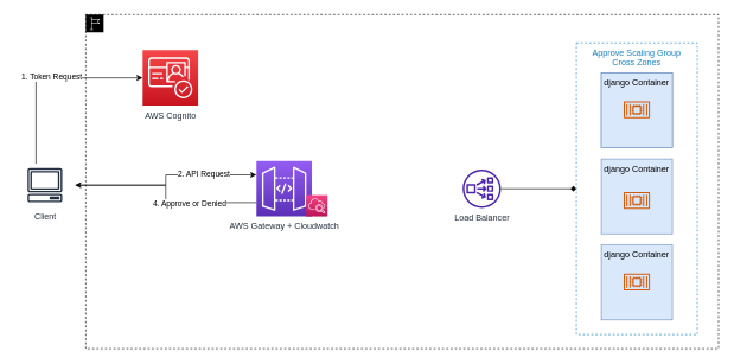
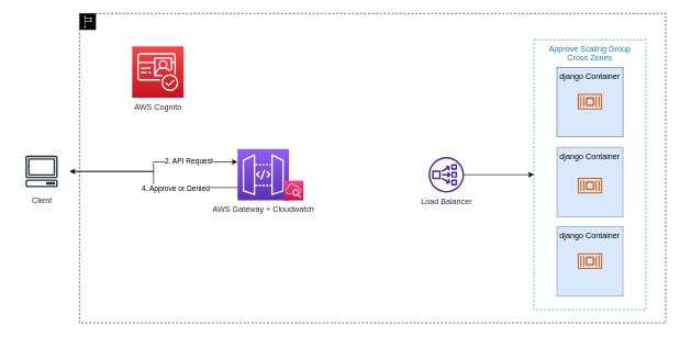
  <mxCell id="0" />
  <mxCell id="1" parent="0" />
  <mxCell id="2" value="" style="points=[[0,0],[0.25,0],[0.5,0],[0.75,0],[1,0],[1,0.25],[1,0.5],[1,0.75],[1,1],[0.75,1],[0.5,1],[0.25,1],[0,1],[0,0.75],[0,0.5],[0,0.25]];outlineConnect=0;html=1;whiteSpace=wrap;fontSize=12;fontStyle=0;container=1;pointerEvents=0;collapsible=0;recursiveResize=0;shape=mxgraph.aws4.group;grIcon=mxgraph.aws4.group_region;verticalAlign=top;align=left;spacingLeft=30;dashed=1;labelBackgroundColor=none;" parent="1" vertex="1"><mxGeometry x="120" y="20" width="890" height="470" as="geometry" /></mxCell>
  <mxCell id="3" value="Load Balancer" style="sketch=0;outlineConnect=0;fontColor=#232F3E;gradientColor=none;fillColor=#4D27AA;strokeColor=none;dashed=0;verticalLabelPosition=bottom;verticalAlign=top;align=center;html=1;fontSize=12;fontStyle=0;aspect=fixed;pointerEvents=1;shape=mxgraph.aws4.network_load_balancer;" parent="2" vertex="1"><mxGeometry x="530" y="218" width="54" height="54" as="geometry" /></mxCell>
  <mxCell id="4" value="AWS Gateway + Cloudwatch" style="sketch=0;points=[[0,0,0],[0.25,0,0],[0.5,0,0],[0.75,0,0],[1,0,0],[0,1,0],[0.25,1,0],[0.5,1,0],[0.75,1,0],[1,1,0],[0,0.25,0],[0,0.5,0],[0,0.75,0],[1,0.25,0],[1,0.5,0],[1,0.75,0]];outlineConnect=0;fontColor=#232F3E;gradientColor=#945DF2;gradientDirection=north;fillColor=#5A30B5;strokeColor=#ffffff;dashed=0;verticalLabelPosition=bottom;verticalAlign=top;align=center;html=1;fontSize=12;fontStyle=0;aspect=fixed;shape=mxgraph.aws4.resourceIcon;resIcon=mxgraph.aws4.api_gateway;" parent="2" vertex="1"><mxGeometry x="240" y="206" width="78" height="78" as="geometry" /></mxCell>
  <mxCell id="5" value="AWS Cognito" style="sketch=0;points=[[0,0,0],[0.25,0,0],[0.5,0,0],[0.75,0,0],[1,0,0],[0,1,0],[0.25,1,0],[0.5,1,0],[0.75,1,0],[1,1,0],[0,0.25,0],[0,0.5,0],[0,0.75,0],[1,0.25,0],[1,0.5,0],[1,0.75,0]];outlineConnect=0;fontColor=#232F3E;gradientColor=#F54749;gradientDirection=north;fillColor=#C7131F;strokeColor=#ffffff;dashed=0;verticalLabelPosition=bottom;verticalAlign=top;align=center;html=1;fontSize=12;fontStyle=0;aspect=fixed;shape=mxgraph.aws4.resourceIcon;resIcon=mxgraph.aws4.cognito;" parent="2" vertex="1"><mxGeometry x="80" y="50" width="78" height="78" as="geometry" /></mxCell>
  <mxCell id="6" value="" style="sketch=0;points=[[0,0,0],[0.25,0,0],[0.5,0,0],[0.75,0,0],[1,0,0],[0,1,0],[0.25,1,0],[0.5,1,0],[0.75,1,0],[1,1,0],[0,0.25,0],[0,0.5,0],[0,0.75,0],[1,0.25,0],[1,0.5,0],[1,0.75,0]];points=[[0,0,0],[0.25,0,0],[0.5,0,0],[0.75,0,0],[1,0,0],[0,1,0],[0.25,1,0],[0.5,1,0],[0.75,1,0],[1,1,0],[0,0.25,0],[0,0.5,0],[0,0.75,0],[1,0.25,0],[1,0.5,0],[1,0.75,0]];outlineConnect=0;fontColor=#232F3E;gradientColor=#F34482;gradientDirection=north;fillColor=#BC1356;strokeColor=#ffffff;dashed=0;verticalLabelPosition=bottom;verticalAlign=top;align=center;html=1;fontSize=12;fontStyle=0;aspect=fixed;shape=mxgraph.aws4.resourceIcon;resIcon=mxgraph.aws4.cloudwatch_2;" parent="2" vertex="1"><mxGeometry x="310" y="254" width="30" height="30" as="geometry" /></mxCell>
  <mxCell id="7" style="edgeStyle=orthogonalEdgeStyle;rounded=0;orthogonalLoop=1;jettySize=auto;html=1;startArrow=none;startFill=0;entryX=0;entryY=0.25;entryDx=0;entryDy=0;entryPerimeter=0;" parent="1" source="11" target="4" edge="1"><mxGeometry relative="1" as="geometry" /></mxCell>
  <mxCell id="8" value="2. API Request" style="edgeLabel;html=1;align=center;verticalAlign=middle;resizable=0;points=[];" parent="7" vertex="1" connectable="0"><mxGeometry x="0.45" y="2" relative="1" as="geometry"><mxPoint y="1" as="offset" /></mxGeometry></mxCell>
- <mxCell id="9" style="edgeStyle=orthogonalEdgeStyle;rounded=0;orthogonalLoop=1;jettySize=auto;html=1;entryX=0;entryY=0.5;entryDx=0;entryDy=0;entryPerimeter=0;startArrow=none;startFill=0;" parent="1" source="11" target="5" edge="1"><mxGeometry relative="1" as="geometry"><Array as="points"><mxPoint x="50" y="109" /></Array></mxGeometry></mxCell>
- <mxCell id="10" value="1. Token Request" style="edgeLabel;html=1;align=center;verticalAlign=middle;resizable=0;points=[];" parent="9" vertex="1" connectable="0"><mxGeometry x="0.058" y="2" relative="1" as="geometry"><mxPoint x="-1" as="offset" /></mxGeometry></mxCell>
  <mxCell id="11" value="Client" style="sketch=0;outlineConnect=0;fontColor=#232F3E;gradientColor=none;strokeColor=#232F3E;fillColor=#ffffff;dashed=0;verticalLabelPosition=bottom;verticalAlign=top;align=center;html=1;fontSize=12;fontStyle=0;aspect=fixed;shape=mxgraph.aws4.resourceIcon;resIcon=mxgraph.aws4.client;" parent="1" vertex="1"><mxGeometry x="20" y="230" width="85" height="60" as="geometry" /></mxCell>
  <mxCell id="12" style="edgeStyle=orthogonalEdgeStyle;rounded=0;orthogonalLoop=1;jettySize=auto;html=1;exitX=0;exitY=0.75;exitDx=0;exitDy=0;exitPerimeter=0;startArrow=none;startFill=0;" parent="1" source="4" target="11" edge="1"><mxGeometry relative="1" as="geometry" /></mxCell>
  <mxCell id="13" value="4. Approve or Denied" style="edgeLabel;html=1;align=center;verticalAlign=middle;resizable=0;points=[];" parent="12" vertex="1" connectable="0"><mxGeometry x="-0.319" y="1" relative="1" as="geometry"><mxPoint as="offset" /></mxGeometry></mxCell>
  <mxCell id="14" value="Approve Scaling Group&#10;Cross Zones" style="fillColor=none;strokeColor=#147EBA;dashed=1;verticalAlign=top;fontStyle=0;fontColor=#147EBA;" parent="1" vertex="1"><mxGeometry x="810" y="60" width="170" height="410" as="geometry" /></mxCell>
  <mxCell id="15" value="" style="group;fillColor=#dae8fc;strokeColor=#6c8ebf;" parent="1" vertex="1" connectable="0"><mxGeometry x="845" y="102.105" width="100" height="105.263" as="geometry" /></mxCell>
  <mxCell id="16" value="django Container" style="fillColor=#dae8fc;strokeColor=#6c8ebf;dashed=0;verticalAlign=top;fontStyle=0;" parent="15" vertex="1"><mxGeometry width="100" height="105.263" as="geometry" /></mxCell>
  <mxCell id="17" value="" style="sketch=0;outlineConnect=0;fontColor=#232F3E;gradientColor=none;fillColor=#D45B07;strokeColor=none;dashed=0;verticalLabelPosition=bottom;verticalAlign=top;align=center;html=1;fontSize=12;fontStyle=0;aspect=fixed;pointerEvents=1;shape=mxgraph.aws4.container_2;" parent="15" vertex="1"><mxGeometry x="31.538" y="40.081" width="36.923" height="23.846" as="geometry" /></mxCell>
  <mxCell id="18" value="" style="group" parent="1" vertex="1" connectable="0"><mxGeometry x="845" y="228.421" width="100" height="105.263" as="geometry" /></mxCell>
  <mxCell id="19" value="" style="group" parent="18" vertex="1" connectable="0"><mxGeometry y="-5.263" width="100" height="105.263" as="geometry" /></mxCell>
  <mxCell id="20" value="django Container" style="fillColor=#dae8fc;strokeColor=#6c8ebf;dashed=0;verticalAlign=top;fontStyle=0;" parent="19" vertex="1"><mxGeometry width="100" height="105.263" as="geometry" /></mxCell>
  <mxCell id="21" value="" style="sketch=0;outlineConnect=0;fontColor=#232F3E;gradientColor=none;fillColor=#D45B07;strokeColor=none;dashed=0;verticalLabelPosition=bottom;verticalAlign=top;align=center;html=1;fontSize=12;fontStyle=0;aspect=fixed;pointerEvents=1;shape=mxgraph.aws4.container_2;" parent="19" vertex="1"><mxGeometry x="31.538" y="46.397" width="36.923" height="23.846" as="geometry" /></mxCell>
  <mxCell id="22" value="" style="group" parent="1" vertex="1" connectable="0"><mxGeometry x="845" y="344.211" width="100" height="105.263" as="geometry" /></mxCell>
  <mxCell id="23" value="django Container" style="fillColor=#dae8fc;strokeColor=#6c8ebf;dashed=0;verticalAlign=top;fontStyle=0;" parent="22" vertex="1"><mxGeometry width="100" height="105.263" as="geometry" /></mxCell>
  <mxCell id="24" value="" style="sketch=0;outlineConnect=0;fontColor=#232F3E;gradientColor=none;fillColor=#D45B07;strokeColor=none;dashed=0;verticalLabelPosition=bottom;verticalAlign=top;align=center;html=1;fontSize=12;fontStyle=0;aspect=fixed;pointerEvents=1;shape=mxgraph.aws4.container_2;" parent="22" vertex="1"><mxGeometry x="31.538" y="40.081" width="36.923" height="23.846" as="geometry" /></mxCell>
- <mxCell id="25" style="edgeStyle=orthogonalEdgeStyle;rounded=0;orthogonalLoop=1;jettySize=auto;html=1;entryX=0;entryY=0.5;entryDx=0;entryDy=0;endArrow=diamond;" parent="1" source="3" target="14" edge="1"><mxGeometry relative="1" as="geometry"><mxPoint x="700" y="129" as="targetPoint" /></mxGeometry></mxCell>
+ <mxCell id="25" style="edgeStyle=orthogonalEdgeStyle;rounded=0;orthogonalLoop=1;jettySize=auto;html=1;entryX=0;entryY=0.5;entryDx=0;entryDy=0;" parent="1" source="3" target="14" edge="1"><mxGeometry relative="1" as="geometry"><mxPoint x="700" y="129" as="targetPoint" /></mxGeometry></mxCell>
